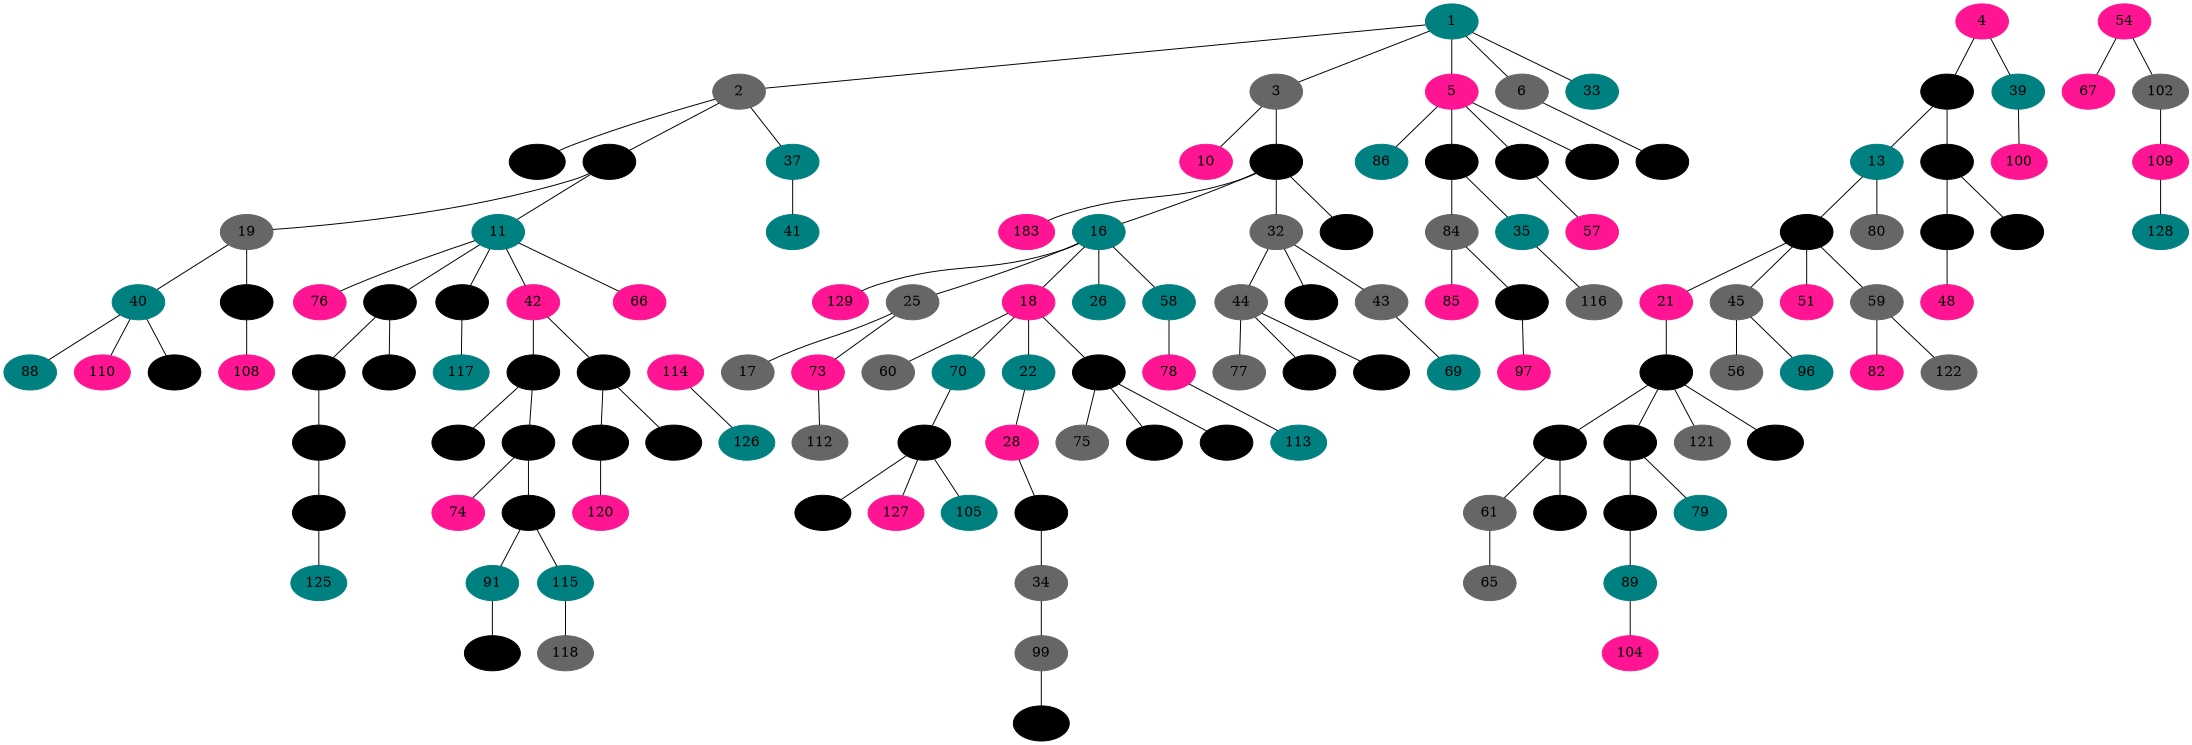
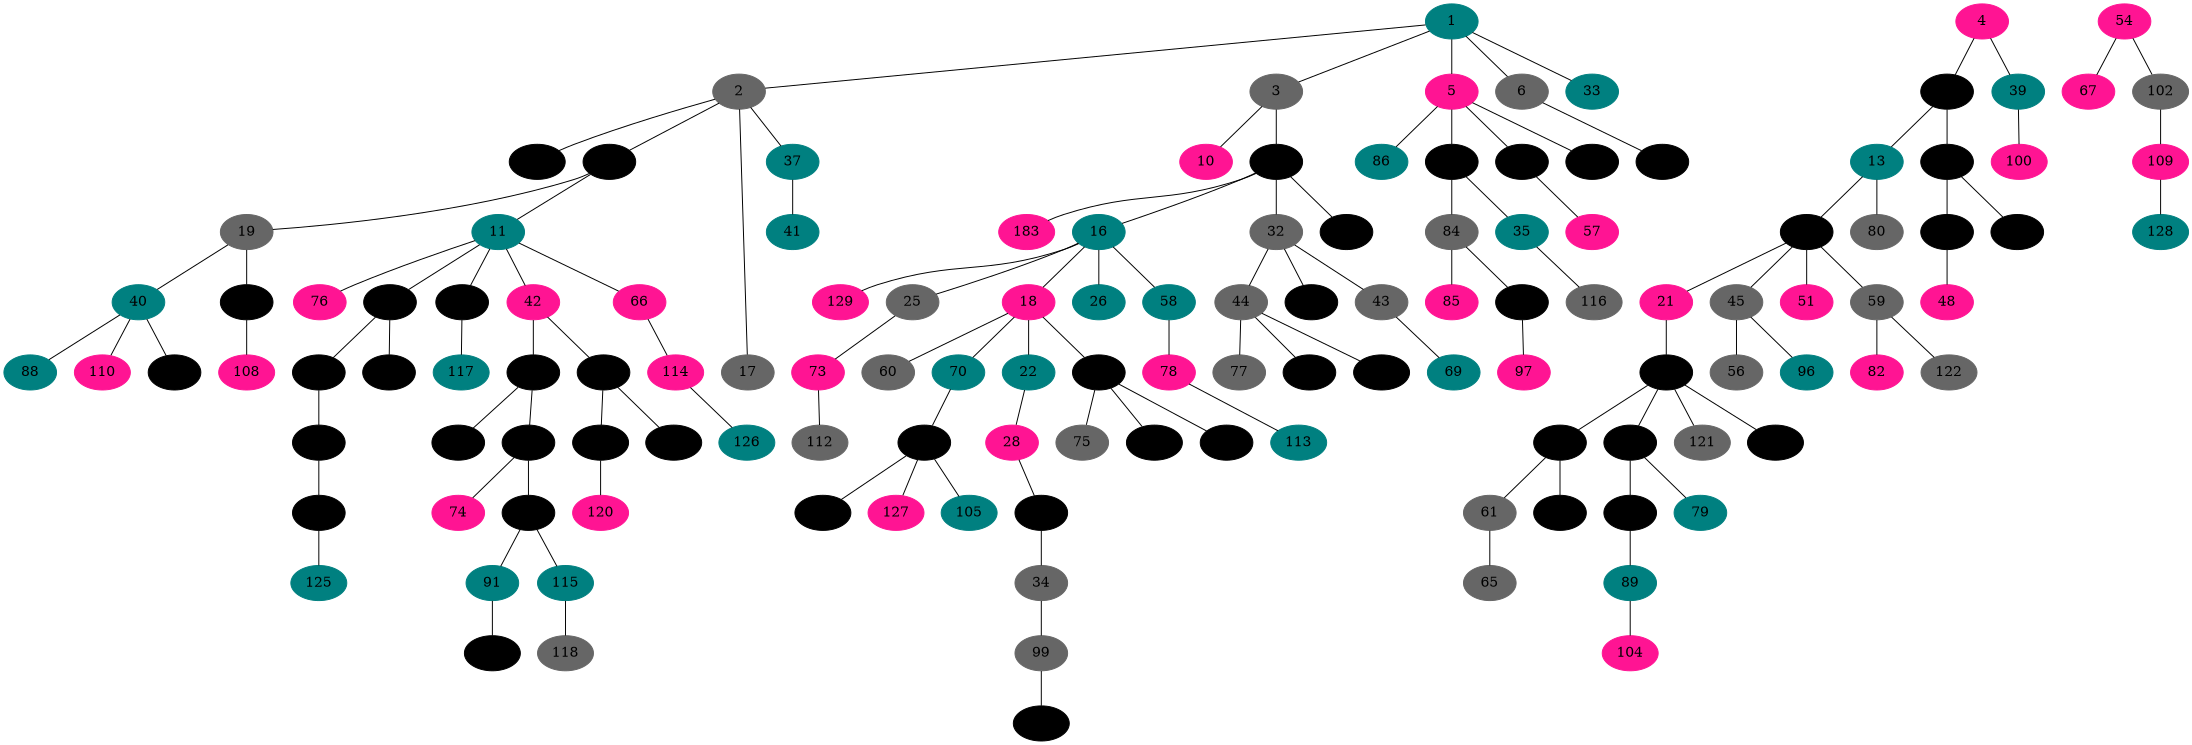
  graph {
    node [color=black style=filled]
    1 [color=teal]
    2 [color=gray40]
    3 [color=gray40]
    5 [color=deeppink]
    6 [color=gray40]
    33 [color=teal]
    9
    17 [color=gray40]
    37 [color=teal]
    106
    8
    10 [color=deeppink]
    29
    52
    64
    86 [color=teal]
    62
    4 [color=deeppink]
    7
    39 [color=teal]
    11 [color=teal]
    19 [color=gray40]
    41 [color=teal]
    16 [color=teal]
    32 [color=gray40]
    98
    n27 [color=deeppink label=183]
    13 [color=teal]
    24
    100 [color=deeppink]
    35 [color=teal]
    84 [color=gray40]
    57 [color=deeppink]
    20
    80 [color=gray40]
    27
    36
    18 [color=deeppink]
    25 [color=gray40]
    26 [color=teal]
    58 [color=teal]
    129 [color=deeppink]
    43 [color=gray40]
    44 [color=gray40]
    46
    12
    23
    42 [color=deeppink]
    66 [color=deeppink]
    76 [color=deeppink]
    40 [color=teal]
    93
    14
    63
    117 [color=teal]
    47
    68
    114 [color=deeppink]
    15
    21 [color=deeppink]
    45 [color=gray40]
    51 [color=deeppink]
    59 [color=gray40]
    81
    125 [color=teal]
    22 [color=teal]
    50
    60 [color=gray40]
    70 [color=teal]
    73 [color=deeppink]
    78 [color=deeppink]
    28 [color=deeppink]
    55
    75 [color=gray40]
    130
    83
    72
    88 [color=teal]
    110 [color=deeppink]
    108 [color=deeppink]
    30
    56 [color=gray40]
    96 [color=teal]
    82 [color=deeppink]
    122 [color=gray40]
    38
    53
    121 [color=gray40]
    131
    31
    48 [color=deeppink]
    112 [color=gray40]
    34 [color=gray40]
    116 [color=gray40]
    85 [color=deeppink]
    95
    61 [color=gray40]
    94
    71
    79 [color=teal]
    99 [color=gray40]
    69 [color=teal]
    77 [color=gray40]
    87
    111
    54 [color=deeppink]
    67 [color=deeppink]
    102 [color=gray40]
    124
    65 [color=gray40]
    49
    92
    101
    119
    74 [color=deeppink]
    90
    91 [color=teal]
    115 [color=teal]
    89 [color=teal]
    109 [color=deeppink]
    113 [color=teal]
    126 [color=teal]
    120 [color=deeppink]
    105 [color=teal]
    107
    127 [color=deeppink]
    104 [color=deeppink]
    97 [color=deeppink]
    123
    118 [color=gray40]
    128 [color=teal]
    1 -- 2
    1 -- 3
    1 -- 5
    1 -- 6
    1 -- 33
    2 -- 9
-   25 -- 17
+   2 -- 17
    2 -- 37
    2 -- 106
    3 -- 8
    3 -- 10
    5 -- 29
    5 -- 52
    5 -- 64
    5 -- 86
    6 -- 62
    9 -- 11
    9 -- 19
    37 -- 41
    8 -- 16
    8 -- 32
    8 -- 98
    8 -- n27
    29 -- 35
    29 -- 84
    52 -- 57
    4 -- 7
    4 -- 39
    7 -- 13
    7 -- 24
    39 -- 100
    11 -- 12
    11 -- 23
    11 -- 42
    11 -- 66
    11 -- 76
    19 -- 40
    19 -- 93
    16 -- 18
    16 -- 25
    16 -- 26
    16 -- 58
    16 -- 129
    32 -- 43
    32 -- 44
    32 -- 46
    13 -- 20
    13 -- 80
    24 -- 27
    24 -- 36
    35 -- 116
    84 -- 85
    84 -- 95
    20 -- 21
    20 -- 45
    20 -- 51
    20 -- 59
    27 -- 48
    18 -- 22
    18 -- 50
    18 -- 60
    18 -- 70
    25 -- 73
    58 -- 78
    43 -- 69
    44 -- 77
    44 -- 87
    44 -- 111
    12 -- 14
    12 -- 63
    23 -- 117
    42 -- 47
    42 -- 68
+   66 -- 114
    40 -- 72
    40 -- 88
    40 -- 110
    93 -- 108
    14 -- 15
    47 -- 49
    47 -- 92
    68 -- 101
    68 -- 119
    114 -- 126
    15 -- 81
    21 -- 30
    45 -- 56
    45 -- 96
    59 -- 82
    59 -- 122
    81 -- 125
    22 -- 28
    50 -- 55
    50 -- 75
    50 -- 130
    70 -- 83
    73 -- 112
    78 -- 113
    28 -- 31
    83 -- 105
    83 -- 107
    83 -- 127
    30 -- 38
    30 -- 53
    30 -- 121
    30 -- 131
    38 -- 61
    38 -- 94
    53 -- 71
    53 -- 79
    31 -- 34
    34 -- 99
    95 -- 97
    61 -- 65
    71 -- 89
    99 -- 124
    54 -- 67
    54 -- 102
    102 -- 109
    49 -- 74
    49 -- 90
    119 -- 120
    90 -- 91
    90 -- 115
    91 -- 123
    115 -- 118
    89 -- 104
    109 -- 128
  }
